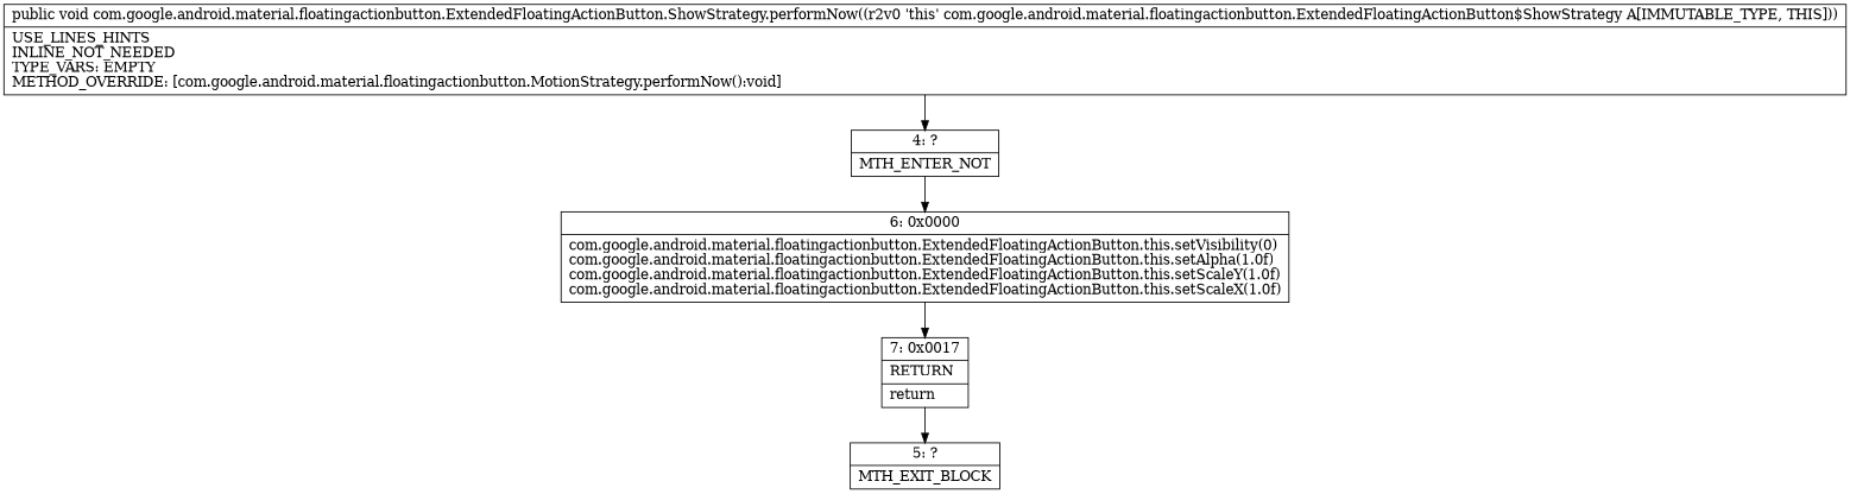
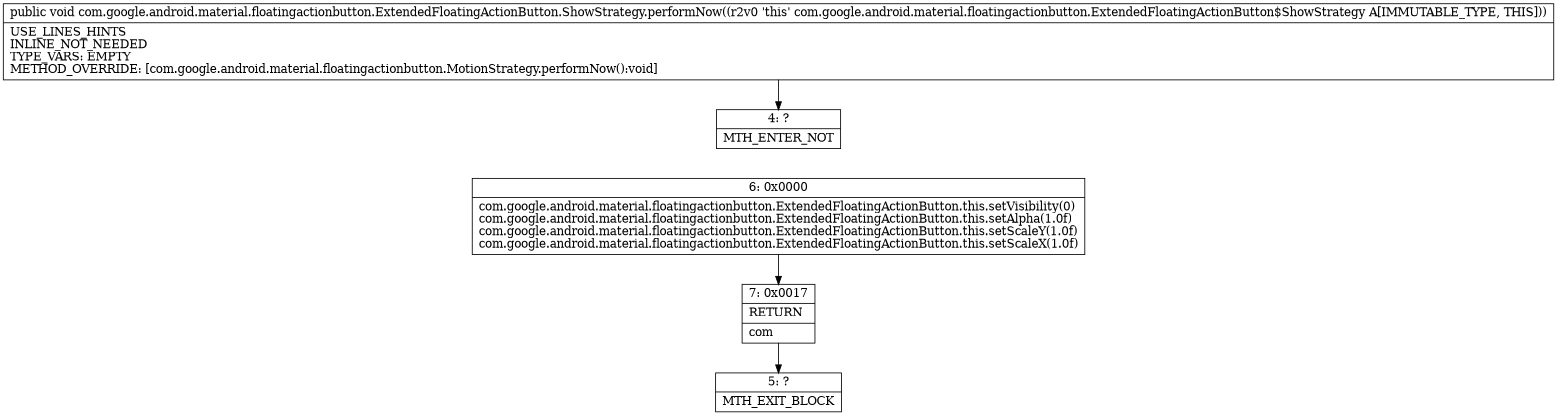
  digraph {
    node [shape=record]
    n1 [label="{4\:\ ?|MTH_ENTER_NOT\l}"]
    n2 [label="{6\:\ 0x0000|com.google.android.material.floatingactionbutton.ExtendedFloatingActionButton.this.setVisibility(0)\lcom.google.android.material.floatingactionbutton.ExtendedFloatingActionButton.this.setAlpha(1.0f)\lcom.google.android.material.floatingactionbutton.ExtendedFloatingActionButton.this.setScaleY(1.0f)\lcom.google.android.material.floatingactionbutton.ExtendedFloatingActionButton.this.setScaleX(1.0f)\l}"]
-   n3 [label="{7\:\ 0x0017|RETURN\l|return\l}"]
+   n3 [label="{7\:\ 0x0017|RETURN\l|com\l}"]
    n4 [label="{5\:\ ?|MTH_EXIT_BLOCK\l}"]
    n5 [label="{public void com.google.android.material.floatingactionbutton.ExtendedFloatingActionButton.ShowStrategy.performNow((r2v0 'this' com.google.android.material.floatingactionbutton.ExtendedFloatingActionButton$ShowStrategy A[IMMUTABLE_TYPE, THIS]))  | USE_LINES_HINTS\lINLINE_NOT_NEEDED\lTYPE_VARS: EMPTY\lMETHOD_OVERRIDE: [com.google.android.material.floatingactionbutton.MotionStrategy.performNow():void]\l}"]
-   n1 -> n2
    n2 -> n3
    n3 -> n4
    n5 -> n1
  }
